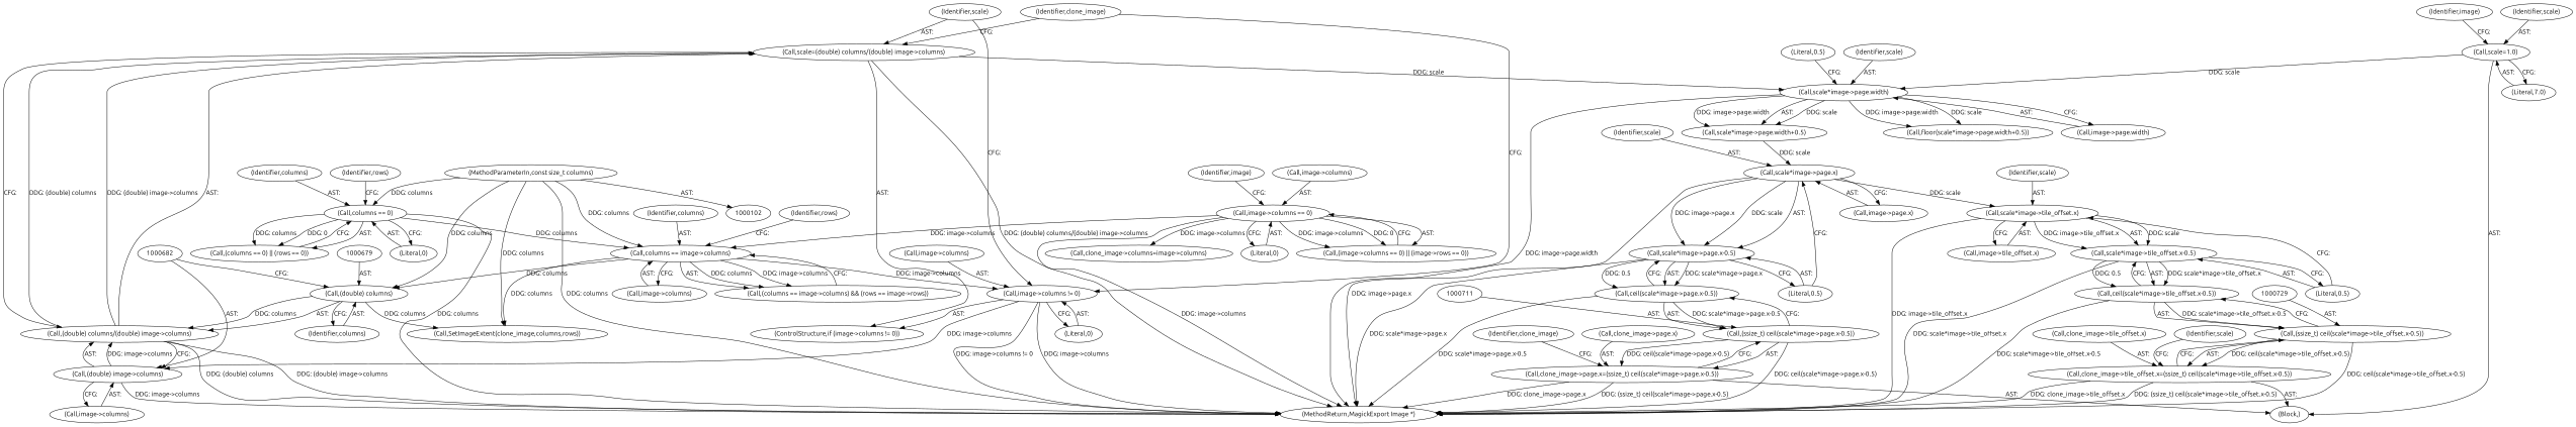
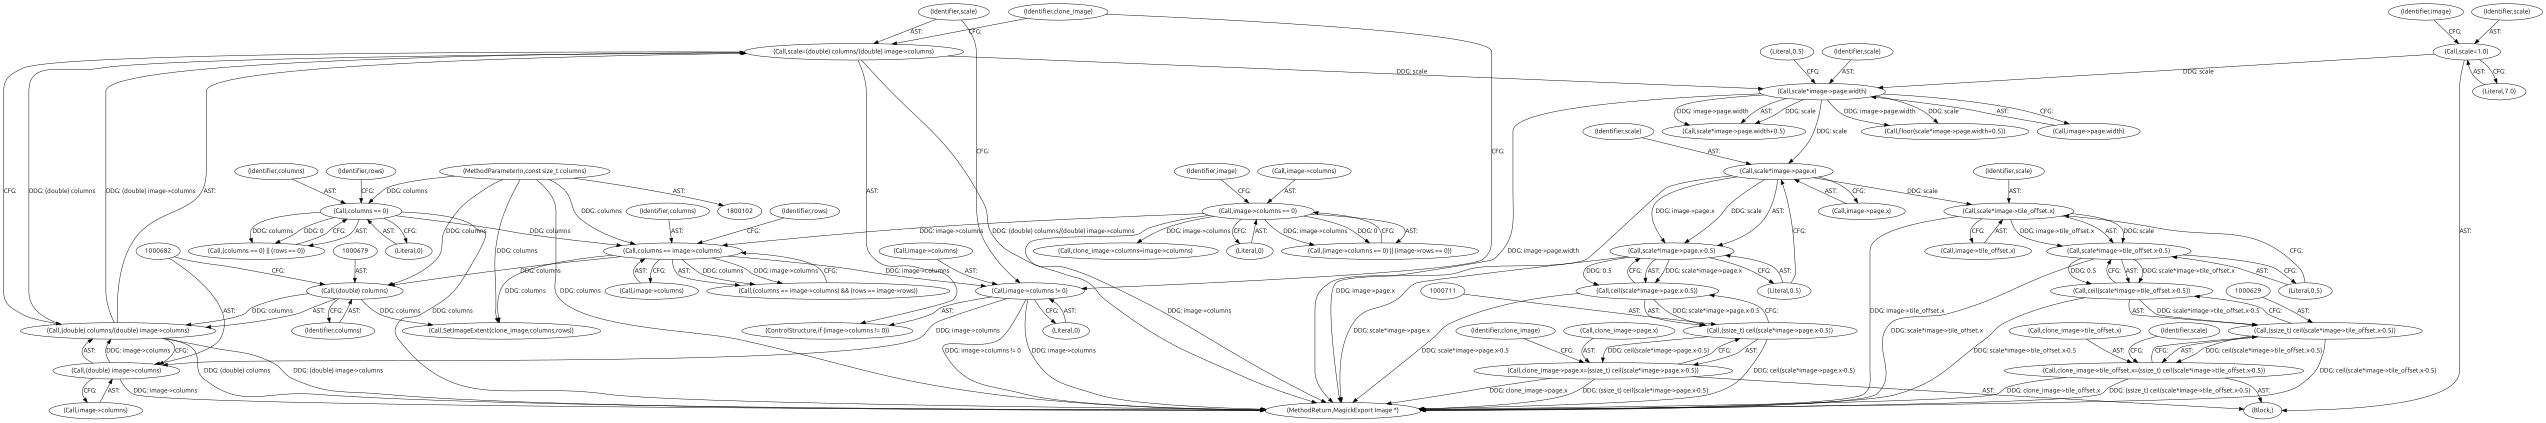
  digraph {
    fontname=Ubuntu
    node [fontname=Ubuntu]
    edge [fontname=Ubuntu]
    n1 [label="(Call,scale*image->page.x)"]
    n2 [label="(Call,scale*image->page.x-0.5)"]
    n3 [label="(Call,scale*image->tile_offset.x)"]
    n4 [label="(Call,image->page.x)"]
    n5 [label="(MethodReturn,MagickExport Image *)"]
    n6 [label="(Call,ceil(scale*image->page.x-0.5))"]
    n7 [label="(Literal,0.5)"]
    n8 [label="(Call,scale*image->tile_offset.x-0.5)"]
    n9 [label="(Call,image->tile_offset.x)"]
    n10 [label="(Call,scale*image->page.width)"]
    n11 [label="(Call,floor(scale*image->page.width+0.5))"]
    n12 [label="(Call,scale*image->page.width+0.5)"]
    n13 [label="(Call,image->page.width)"]
    n14 [label="(Call,scale=(double) columns/(double) image->columns)"]
    n15 [label="(Call,(double) columns/(double) image->columns)"]
    n16 [label="(ControlStructure,if (image->columns != 0))"]
    n17 [label="(Call,(double) image->columns)"]
    n18 [label="(Call,image->columns)"]
    n19 [label="(Call,(double) columns)"]
    n20 [label="(Identifier,columns)"]
    n21 [label="(Call,SetImageExtent(clone_image,columns,rows))"]
    n22 [label="(Call,columns == image->columns)"]
    n23 [label="(Call,image->columns != 0)"]
    n24 [label="(Call,(columns == image->columns) && (rows == image->rows))"]
    n25 [label="(Call,image->columns)"]
    n26 [label="(Literal,0)"]
    n27 [label="(Call,columns == 0)"]
    n28 [label="(Literal,0)"]
    n29 [label="(Call,(columns == 0) || (rows == 0))"]
    n30 [label="(MethodParameterIn,const size_t columns)"]
-   1000102
+   1000102 [label=1800102]
    n32 [label="(Call,image->columns == 0)"]
    n33 [label="(Call,(image->columns == 0) || (image->rows == 0))"]
    n34 [label="(Literal,0)"]
    n35 [label="(Call,clone_image->columns=image->columns)"]
    n36 [label="(Call,scale=1.0)"]
    n37 [label="(Literal,7.0)"]
    n38 [label="(Block,)"]
    n39 [label="(Call,(ssize_t) ceil(scale*image->page.x-0.5))"]
    n40 [label="(Call,clone_image->page.x=(ssize_t) ceil(scale*image->page.x-0.5))"]
    n41 [label="(Call,ceil(scale*image->tile_offset.x-0.5))"]
    n42 [label="(Literal,0.5)"]
    n43 [label="(Call,(ssize_t) ceil(scale*image->tile_offset.x-0.5))"]
    n44 [label="(Call,clone_image->tile_offset.x=(ssize_t) ceil(scale*image->tile_offset.x-0.5))"]
    n45 [label="(Call,image->columns)"]
    n46 [label="(Literal,0.5)"]
    n47 [label="(Identifier,rows)"]
    n48 [label="(Call,clone_image->tile_offset.x)"]
    n49 [label="(Identifier,columns)"]
    n50 [label="(Identifier,clone_image)"]
    n51 [label="(Identifier,scale)"]
    n52 [label="(Identifier,image)"]
    n53 [label="(Identifier,rows)"]
    n54 [label="(Identifier,columns)"]
    n55 [label="(Identifier,scale)"]
    n56 [label="(Identifier,scale)"]
    n57 [label="(Identifier,scale)"]
    n58 [label="(Identifier,scale)"]
    n59 [label="(Call,image->columns)"]
    n60 [label="(Identifier,clone_image)"]
    n61 [label="(Identifier,image)"]
    n62 [label="(Identifier,scale)"]
    n63 [label="(Call,clone_image->page.x)"]
    1000679
    1000682
    1000711
-   1000729
+   1000729 [label=1000629]
    n1 -> n2 [label="AST: "]
    n1 -> n2 [label="DDG: scale"]
    n1 -> n2 [label="DDG: image->page.x"]
    n1 -> n3 [label="DDG: scale"]
    n1 -> n4 [label="CFG: "]
    n1 -> n5 [label="DDG: image->page.x"]
    n2 -> n5 [label="DDG: scale*image->page.x"]
    n2 -> n6 [label="AST: "]
    n2 -> n6 [label="DDG: scale*image->page.x"]
    n2 -> n6 [label="DDG: 0.5"]
    n2 -> n7 [label="CFG: "]
    n3 -> n5 [label="DDG: image->tile_offset.x"]
    n3 -> n8 [label="AST: "]
    n3 -> n8 [label="DDG: scale"]
    n3 -> n8 [label="DDG: image->tile_offset.x"]
    n3 -> n9 [label="CFG: "]
    n4 -> n1 [label="AST: "]
    n6 -> n2 [label="CFG: "]
    n6 -> n5 [label="DDG: scale*image->page.x-0.5"]
    n6 -> n39 [label="AST: "]
    n6 -> n39 [label="DDG: scale*image->page.x-0.5"]
    n7 -> n1 [label="CFG: "]
    n7 -> n2 [label="AST: "]
    n8 -> n5 [label="DDG: scale*image->tile_offset.x"]
    n8 -> n41 [label="AST: "]
    n8 -> n41 [label="DDG: scale*image->tile_offset.x"]
    n8 -> n41 [label="DDG: 0.5"]
    n8 -> n42 [label="CFG: "]
    n9 -> n3 [label="AST: "]
-   n12 -> n1 [label="DDG: scale"]
+   n10 -> n1 [label="DDG: scale"]
    n10 -> n5 [label="DDG: image->page.width"]
    n10 -> n11 [label="DDG: scale"]
    n10 -> n11 [label="DDG: image->page.width"]
    n10 -> n12 [label="AST: "]
    n10 -> n12 [label="DDG: scale"]
    n10 -> n12 [label="DDG: image->page.width"]
    n10 -> n13 [label="CFG: "]
    n13 -> n10 [label="AST: "]
    n14 -> n5 [label="DDG: (double) columns/(double) image->columns"]
    n14 -> n10 [label="DDG: scale"]
    n14 -> n15 [label="CFG: "]
    n14 -> n16 [label="AST: "]
    n15 -> n5 [label="DDG: (double) image->columns"]
    n15 -> n5 [label="DDG: (double) columns"]
    n15 -> n14 [label="AST: "]
    n15 -> n14 [label="DDG: (double) columns"]
    n15 -> n14 [label="DDG: (double) image->columns"]
    n15 -> n17 [label="CFG: "]
    n17 -> n5 [label="DDG: image->columns"]
    n17 -> n15 [label="AST: "]
    n17 -> n15 [label="DDG: image->columns"]
    n17 -> n18 [label="CFG: "]
    n18 -> n17 [label="AST: "]
    n19 -> n15 [label="AST: "]
    n19 -> n15 [label="DDG: columns"]
    n19 -> n20 [label="CFG: "]
    n19 -> n21 [label="DDG: columns"]
    n20 -> n19 [label="AST: "]
    n22 -> n19 [label="DDG: columns"]
    n22 -> n21 [label="DDG: columns"]
    n22 -> n23 [label="DDG: image->columns"]
    n22 -> n24 [label="AST: "]
    n22 -> n24 [label="DDG: columns"]
    n22 -> n24 [label="DDG: image->columns"]
    n22 -> n25 [label="CFG: "]
    n23 -> n5 [label="DDG: image->columns != 0"]
    n23 -> n5 [label="DDG: image->columns"]
    n23 -> n16 [label="AST: "]
    n23 -> n17 [label="DDG: image->columns"]
    n23 -> n26 [label="CFG: "]
    n24 -> n22 [label="CFG: "]
    n25 -> n22 [label="AST: "]
    n26 -> n23 [label="AST: "]
    n27 -> n5 [label="DDG: columns"]
    n27 -> n22 [label="DDG: columns"]
    n27 -> n28 [label="CFG: "]
    n27 -> n29 [label="AST: "]
    n27 -> n29 [label="DDG: columns"]
    n27 -> n29 [label="DDG: 0"]
    n28 -> n27 [label="AST: "]
    n29 -> n27 [label="CFG: "]
    n30 -> n5 [label="DDG: columns"]
    n30 -> n19 [label="DDG: columns"]
    n30 -> n21 [label="DDG: columns"]
    n30 -> n22 [label="DDG: columns"]
    n30 -> n27 [label="DDG: columns"]
    n30 -> 1000102 [label="AST: "]
    n32 -> n5 [label="DDG: image->columns"]
    n32 -> n22 [label="DDG: image->columns"]
    n32 -> n33 [label="AST: "]
    n32 -> n33 [label="DDG: image->columns"]
    n32 -> n33 [label="DDG: 0"]
    n32 -> n34 [label="CFG: "]
    n32 -> n35 [label="DDG: image->columns"]
    n33 -> n32 [label="CFG: "]
    n34 -> n32 [label="AST: "]
    n36 -> n10 [label="DDG: scale"]
    n36 -> n37 [label="CFG: "]
    n36 -> n38 [label="AST: "]
    n37 -> n36 [label="AST: "]
    n39 -> n5 [label="DDG: ceil(scale*image->page.x-0.5)"]
    n39 -> n6 [label="CFG: "]
    n39 -> n40 [label="AST: "]
    n39 -> n40 [label="DDG: ceil(scale*image->page.x-0.5)"]
    n40 -> n5 [label="DDG: (ssize_t) ceil(scale*image->page.x-0.5)"]
    n40 -> n5 [label="DDG: clone_image->page.x"]
    n40 -> n38 [label="AST: "]
    n40 -> n39 [label="CFG: "]
    n41 -> n5 [label="DDG: scale*image->tile_offset.x-0.5"]
    n41 -> n8 [label="CFG: "]
    n41 -> n43 [label="AST: "]
    n41 -> n43 [label="DDG: scale*image->tile_offset.x-0.5"]
    n42 -> n3 [label="CFG: "]
    n42 -> n8 [label="AST: "]
    n43 -> n5 [label="DDG: ceil(scale*image->tile_offset.x-0.5)"]
    n43 -> n41 [label="CFG: "]
    n43 -> n44 [label="AST: "]
    n43 -> n44 [label="DDG: ceil(scale*image->tile_offset.x-0.5)"]
    n44 -> n5 [label="DDG: clone_image->tile_offset.x"]
    n44 -> n5 [label="DDG: (ssize_t) ceil(scale*image->tile_offset.x-0.5)"]
    n44 -> n38 [label="AST: "]
    n44 -> n43 [label="CFG: "]
    n45 -> n23 [label="AST: "]
    n46 -> n10 [label="CFG: "]
    n47 -> n27 [label="CFG: "]
    n48 -> n44 [label="AST: "]
    n49 -> n27 [label="AST: "]
    n50 -> n14 [label="CFG: "]
    n50 -> n23 [label="CFG: "]
    n51 -> n1 [label="AST: "]
    n52 -> n36 [label="CFG: "]
    n53 -> n22 [label="CFG: "]
    n54 -> n22 [label="AST: "]
    n55 -> n14 [label="AST: "]
    n55 -> n23 [label="CFG: "]
    n56 -> n44 [label="CFG: "]
    n57 -> n36 [label="AST: "]
    n58 -> n3 [label="AST: "]
    n59 -> n32 [label="AST: "]
    n60 -> n40 [label="CFG: "]
    n61 -> n32 [label="CFG: "]
    n62 -> n10 [label="AST: "]
    n63 -> n40 [label="AST: "]
    1000679 -> n19 [label="AST: "]
    1000682 -> n17 [label="AST: "]
    1000682 -> n19 [label="CFG: "]
    1000711 -> n39 [label="AST: "]
    1000729 -> n43 [label="AST: "]
  }
